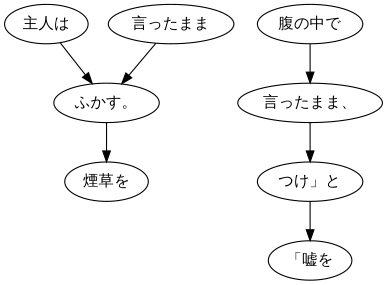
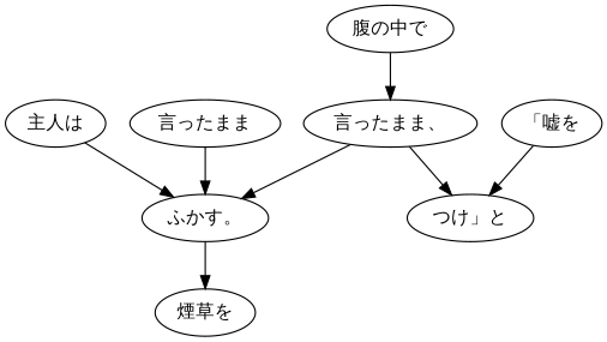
  digraph {
    n1 [label="主人は"]
    n2 [label="ふかす。"]
    n3 [label="煙草を"]
    n4 [label="「嘘を"]
    n5 [label="つけ」と"]
    n6 [label="言ったまま、"]
    n7 [label="腹の中で"]
    n8 [label="言ったまま"]
    n1 -> n2
    n2 -> n3
-   n5 -> n4
+   n4 -> n5
+   n6 -> n2
    n6 -> n5
    n7 -> n6
    n8 -> n2
  }
